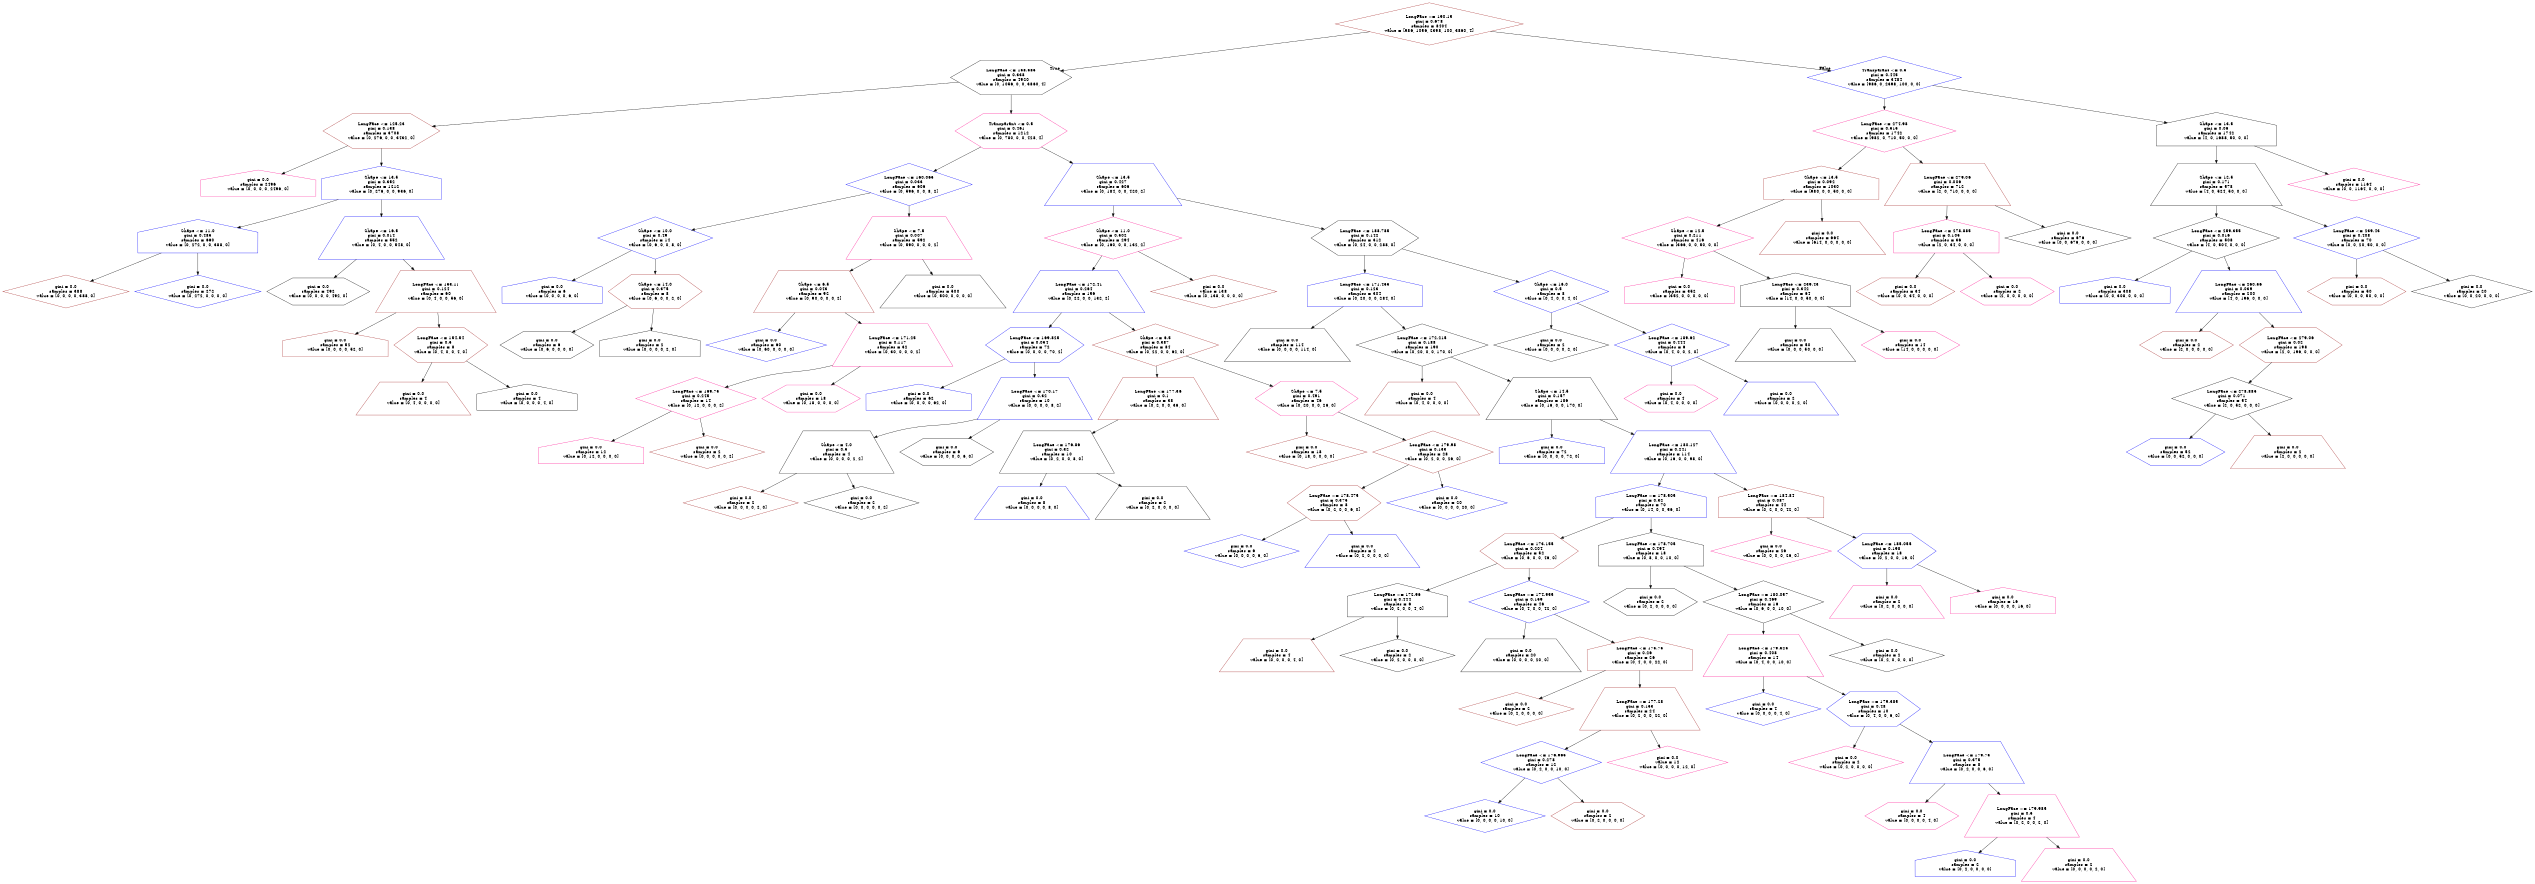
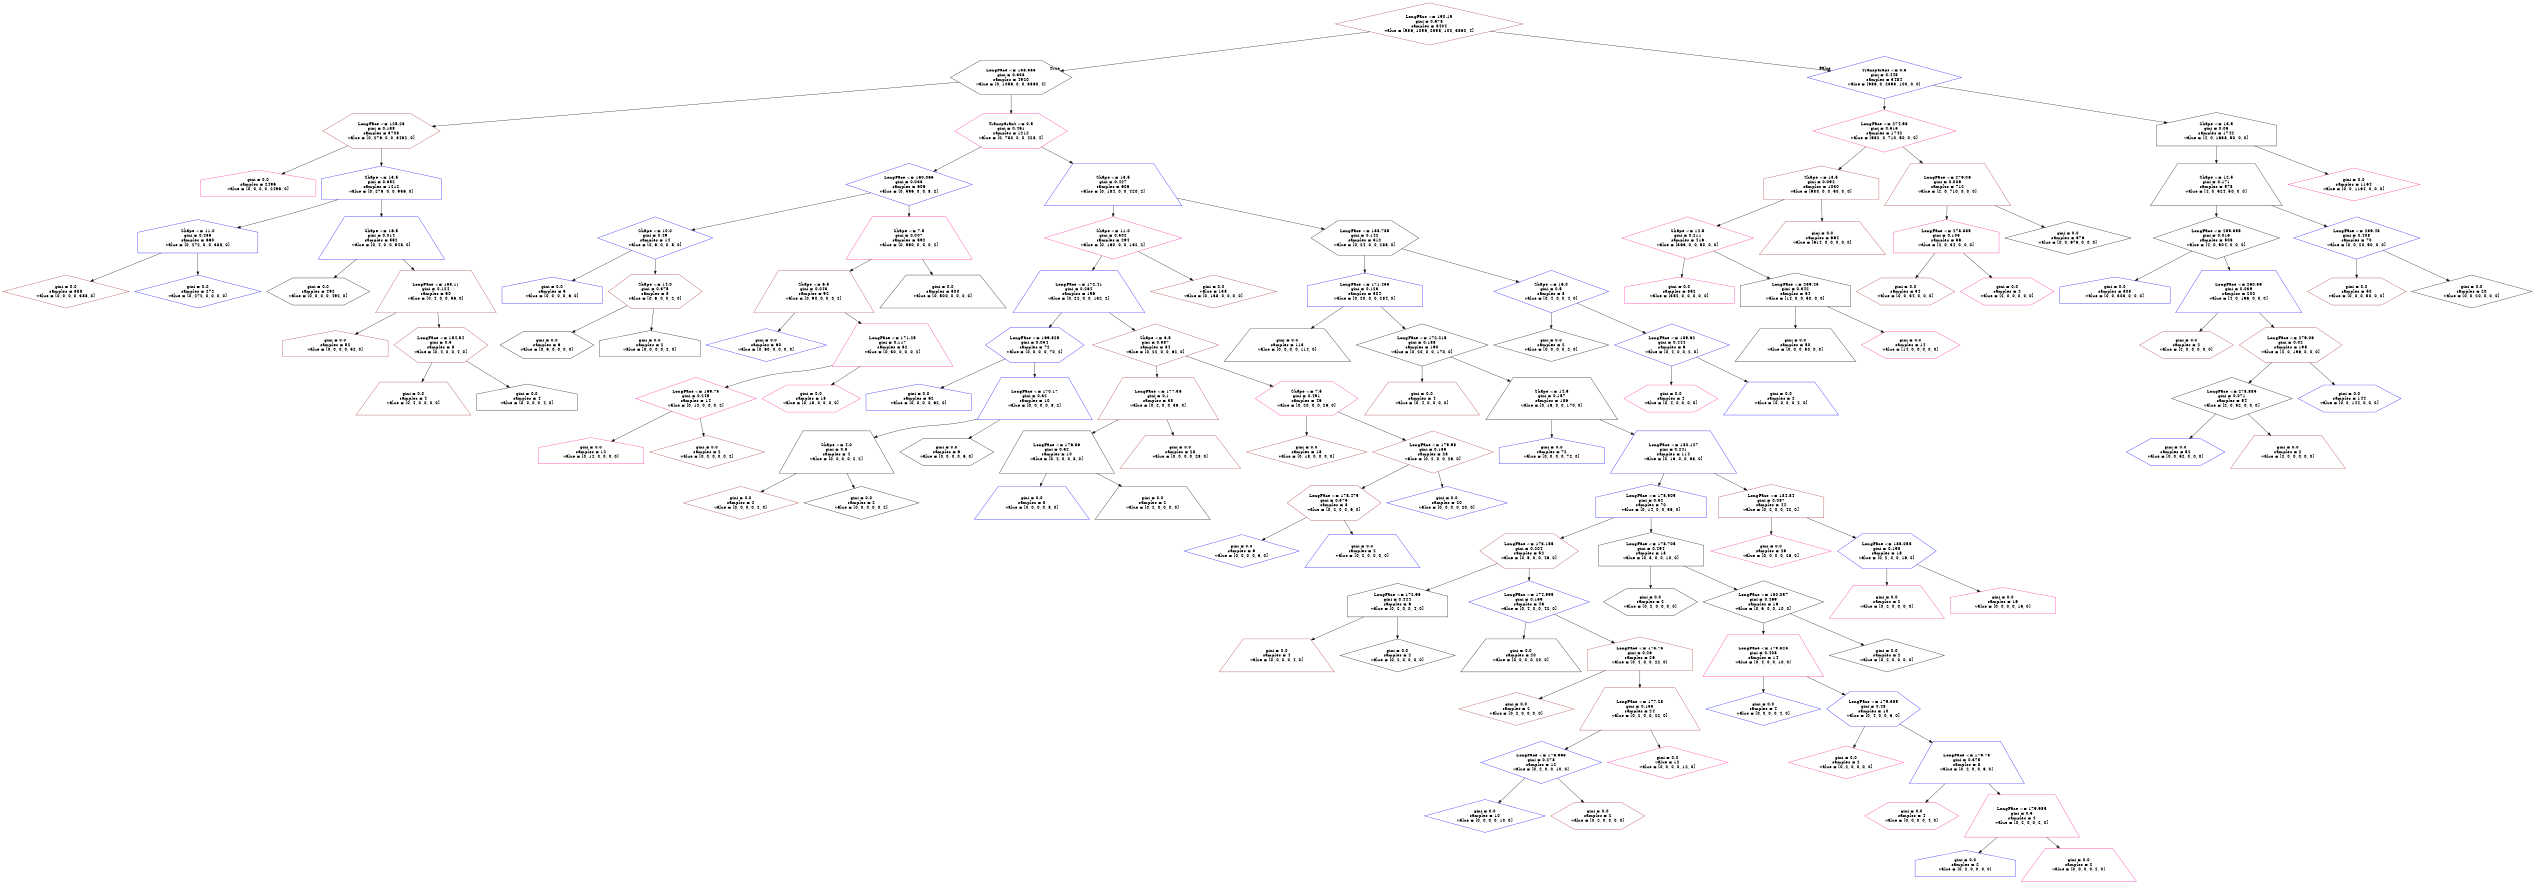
  digraph {
    node [color=blue shape=diamond]
    n1 [color=brown label="LongFace <= 190.15\ngini = 0.678\nsamples = 8404\nvalue = [986, 1056, 2398, 100, 3860, 4]"]
    n2 [color=black label="LongFace <= 158.585\ngini = 0.338\nsamples = 4920\nvalue = [0, 1056, 0, 0, 3860, 4]" shape=hexagon]
    n3 [label="Transparant <= 0.5\ngini = 0.445\nsamples = 3484\nvalue = [986, 0, 2398, 100, 0, 0]"]
    n4 [color=brown label="LongFace <= 125.23\ngini = 0.138\nsamples = 3708\nvalue = [0, 276, 0, 0, 3432, 0]" shape=hexagon]
    n5 [color=deeppink label="Transparant <= 0.5\ngini = 0.461\nsamples = 1212\nvalue = [0, 780, 0, 0, 428, 4]" shape=hexagon]
    n6 [color=deeppink label="LongFace <= 274.98\ngini = 0.515\nsamples = 1742\nvalue = [982, 0, 710, 50, 0, 0]"]
    n7 [color=black label="Shape <= 13.5\ngini = 0.06\nsamples = 1742\nvalue = [4, 0, 1688, 50, 0, 0]" shape=house]
    n8 [color=deeppink label="gini = 0.0\nsamples = 2496\nvalue = [0, 0, 0, 0, 2496, 0]" shape=house]
    n9 [label="Shape <= 13.5\ngini = 0.352\nsamples = 1212\nvalue = [0, 276, 0, 0, 936, 0]" shape=house]
    n10 [label="LongFace <= 160.065\ngini = 0.033\nsamples = 606\nvalue = [0, 596, 0, 0, 8, 2]"]
    n11 [label="Shape <= 13.5\ngini = 0.427\nsamples = 606\nvalue = [0, 184, 0, 0, 420, 2]" shape=trapezium]
    n12 [label="Shape <= 11.0\ngini = 0.485\nsamples = 660\nvalue = [0, 272, 0, 0, 388, 0]" shape=house]
    n13 [label="Shape <= 16.5\ngini = 0.014\nsamples = 552\nvalue = [0, 4, 0, 0, 548, 0]" shape=trapezium]
    n14 [color=brown label="gini = 0.0\nsamples = 388\nvalue = [0, 0, 0, 0, 388, 0]"]
    n15 [label="gini = 0.0\nsamples = 272\nvalue = [0, 272, 0, 0, 0, 0]"]
    n16 [color=black label="gini = 0.0\nsamples = 492\nvalue = [0, 0, 0, 0, 492, 0]" shape=hexagon]
    n17 [color=brown label="LongFace <= 153.11\ngini = 0.124\nsamples = 60\nvalue = [0, 4, 0, 0, 56, 0]" shape=trapezium]
    n18 [color=brown label="gini = 0.0\nsamples = 52\nvalue = [0, 0, 0, 0, 52, 0]" shape=house]
    n19 [color=brown label="LongFace <= 154.54\ngini = 0.5\nsamples = 8\nvalue = [0, 4, 0, 0, 4, 0]" shape=hexagon]
    n20 [color=brown label="gini = 0.0\nsamples = 4\nvalue = [0, 4, 0, 0, 0, 0]" shape=trapezium]
    n21 [color=black label="gini = 0.0\nsamples = 4\nvalue = [0, 0, 0, 0, 4, 0]" shape=house]
    n22 [label="Shape <= 10.0\ngini = 0.49\nsamples = 14\nvalue = [0, 6, 0, 0, 8, 0]"]
    n23 [color=deeppink label="Shape <= 7.5\ngini = 0.007\nsamples = 592\nvalue = [0, 590, 0, 0, 0, 2]" shape=trapezium]
    n24 [color=deeppink label="Shape <= 11.0\ngini = 0.502\nsamples = 294\nvalue = [0, 160, 0, 0, 132, 2]"]
    n25 [color=black label="LongFace <= 188.785\ngini = 0.142\nsamples = 312\nvalue = [0, 24, 0, 0, 288, 0]" shape=hexagon]
    n26 [label="gini = 0.0\nsamples = 6\nvalue = [0, 0, 0, 0, 6, 0]" shape=house]
    n27 [color=brown label="Shape <= 14.0\ngini = 0.375\nsamples = 8\nvalue = [0, 6, 0, 0, 2, 0]" shape=hexagon]
    n28 [color=brown label="Shape <= 6.5\ngini = 0.043\nsamples = 92\nvalue = [0, 90, 0, 0, 0, 2]" shape=trapezium]
    n29 [color=black label="gini = 0.0\nsamples = 500\nvalue = [0, 500, 0, 0, 0, 0]" shape=trapezium]
    n30 [color=black label="gini = 0.0\nsamples = 6\nvalue = [0, 6, 0, 0, 0, 0]" shape=hexagon]
    n31 [color=black label="gini = 0.0\nsamples = 2\nvalue = [0, 0, 0, 0, 2, 0]" shape=house]
    n32 [label="gini = 0.0\nsamples = 60\nvalue = [0, 60, 0, 0, 0, 0]"]
    n33 [color=deeppink label="LongFace <= 171.25\ngini = 0.117\nsamples = 32\nvalue = [0, 30, 0, 0, 0, 2]" shape=trapezium]
    n34 [color=deeppink label="LongFace <= 169.75\ngini = 0.245\nsamples = 14\nvalue = [0, 12, 0, 0, 0, 2]"]
    n35 [color=deeppink label="gini = 0.0\nsamples = 18\nvalue = [0, 18, 0, 0, 0, 0]" shape=hexagon]
    n36 [color=deeppink label="gini = 0.0\nsamples = 12\nvalue = [0, 12, 0, 0, 0, 0]" shape=house]
    n37 [color=brown label="gini = 0.0\nsamples = 2\nvalue = [0, 0, 0, 0, 0, 2]"]
    n38 [label="LongFace <= 172.41\ngini = 0.264\nsamples = 156\nvalue = [0, 22, 0, 0, 132, 2]" shape=trapezium]
    n39 [color=brown label="gini = 0.0\nvalue = 138\nvalue = [0, 138, 0, 0, 0, 0]"]
    n40 [label="LongFace <= 171.455\ngini = 0.123\nsamples = 304\nvalue = [0, 20, 0, 0, 284, 0]" shape=house]
    n41 [label="Shape <= 16.0\ngini = 0.5\nsamples = 8\nvalue = [0, 4, 0, 0, 4, 0]"]
    n42 [label="LongFace <= 169.825\ngini = 0.054\nsamples = 72\nvalue = [0, 0, 0, 0, 70, 2]" shape=hexagon]
    n43 [color=brown label="Shape <= 6.5\ngini = 0.387\nsamples = 84\nvalue = [0, 22, 0, 0, 62, 0]"]
    n44 [label="gini = 0.0\nsamples = 62\nvalue = [0, 0, 0, 0, 62, 0]" shape=house]
    n45 [label="LongFace <= 170.17\ngini = 0.32\nsamples = 10\nvalue = [0, 0, 0, 0, 8, 2]" shape=trapezium]
    n46 [color=brown label="LongFace <= 177.36\ngini = 0.1\nsamples = 38\nvalue = [0, 2, 0, 0, 36, 0]" shape=trapezium]
    n47 [color=deeppink label="Shape <= 7.5\ngini = 0.491\nsamples = 46\nvalue = [0, 20, 0, 0, 26, 0]" shape=hexagon]
    n48 [color=black label="Shape <= 4.0\ngini = 0.5\nsamples = 4\nvalue = [0, 0, 0, 0, 2, 2]" shape=trapezium]
    n49 [color=black label="gini = 0.0\nsamples = 6\nvalue = [0, 0, 0, 0, 6, 0]" shape=hexagon]
    n50 [color=brown label="gini = 0.0\nsamples = 2\nvalue = [0, 0, 0, 0, 2, 0]"]
    n51 [color=black label="gini = 0.0\nsamples = 2\nvalue = [0, 0, 0, 0, 0, 2]"]
    n52 [color=black label="LongFace <= 176.86\ngini = 0.32\nsamples = 10\nvalue = [0, 2, 0, 0, 8, 0]" shape=trapezium]
+   n53 [color=brown label="gini = 0.0\nsamples = 28\nvalue = [0, 0, 0, 0, 28, 0]" shape=trapezium]
    n54 [color=brown label="gini = 0.0\nsamples = 18\nvalue = [0, 18, 0, 0, 0, 0]"]
    n55 [color=brown label="LongFace <= 179.98\ngini = 0.133\nsamples = 28\nvalue = [0, 2, 0, 0, 26, 0]"]
    n56 [label="gini = 0.0\nsamples = 8\nvalue = [0, 0, 0, 0, 8, 0]" shape=trapezium]
    n57 [color=black label="gini = 0.0\nsamples = 2\nvalue = [0, 2, 0, 0, 0, 0]" shape=trapezium]
    n58 [color=brown label="LongFace <= 178.475\ngini = 0.375\nsamples = 8\nvalue = [0, 2, 0, 0, 6, 0]" shape=hexagon]
    n59 [label="gini = 0.0\nsamples = 20\nvalue = [0, 0, 0, 0, 20, 0]"]
    n60 [label="gini = 0.0\nsamples = 6\nvalue = [0, 0, 0, 0, 6, 0]"]
    n61 [label="gini = 0.0\nsamples = 2\nvalue = [0, 2, 0, 0, 0, 0]" shape=trapezium]
-   n62 [color=black label="gini = 0.0\nsamples = 114\nvalue = [0, 0, 0, 0, 114, 0]" shape=trapezium]
+   n62 [color=black label="gini = 0.0\nsamples = 113\nvalue = [0, 0, 0, 0, 114, 0]" shape=trapezium]
    n63 [color=black label="LongFace <= 172.215\ngini = 0.188\nsamples = 190\nvalue = [0, 20, 0, 0, 170, 0]"]
    n64 [color=black label="gini = 0.0\nsamples = 2\nvalue = [0, 0, 0, 0, 2, 0]"]
    n65 [label="LongFace <= 189.62\ngini = 0.444\nsamples = 6\nvalue = [0, 4, 0, 0, 2, 0]"]
    n66 [color=brown label="gini = 0.0\nsamples = 4\nvalue = [0, 4, 0, 0, 0, 0]" shape=trapezium]
    n67 [color=black label="Shape <= 14.5\ngini = 0.157\nsamples = 186\nvalue = [0, 16, 0, 0, 170, 0]" shape=trapezium]
    n68 [label="gini = 0.0\nsamples = 72\nvalue = [0, 0, 0, 0, 72, 0]" shape=house]
    n69 [label="LongFace <= 180.127\ngini = 0.241\nsamples = 114\nvalue = [0, 16, 0, 0, 98, 0]" shape=trapezium]
    n70 [label="LongFace <= 178.505\ngini = 0.32\nsamples = 70\nvalue = [0, 14, 0, 0, 56, 0]" shape=house]
    n71 [color=brown label="LongFace <= 184.84\ngini = 0.087\nsamples = 44\nvalue = [0, 2, 0, 0, 42, 0]" shape=house]
    n72 [color=brown label="LongFace <= 173.155\ngini = 0.204\nsamples = 52\nvalue = [0, 6, 0, 0, 46, 0]" shape=hexagon]
    n73 [color=black label="LongFace <= 178.705\ngini = 0.494\nsamples = 18\nvalue = [0, 8, 0, 0, 10, 0]" shape=house]
    n74 [color=deeppink label="gini = 0.0\nsamples = 26\nvalue = [0, 0, 0, 0, 26, 0]"]
    n75 [label="LongFace <= 185.055\ngini = 0.198\nsamples = 18\nvalue = [0, 2, 0, 0, 16, 0]" shape=hexagon]
    n76 [color=black label="LongFace <= 172.96\ngini = 0.444\nsamples = 6\nvalue = [0, 2, 0, 0, 4, 0]" shape=house]
    n77 [label="LongFace <= 174.955\ngini = 0.159\nsamples = 46\nvalue = [0, 4, 0, 0, 42, 0]"]
    n78 [color=black label="gini = 0.0\nsamples = 2\nvalue = [0, 2, 0, 0, 0, 0]" shape=hexagon]
    n79 [color=black label="LongFace <= 180.057\ngini = 0.469\nsamples = 16\nvalue = [0, 6, 0, 0, 10, 0]"]
    n80 [color=brown label="gini = 0.0\nsamples = 4\nvalue = [0, 0, 0, 0, 4, 0]" shape=trapezium]
    n81 [color=black label="gini = 0.0\nsamples = 2\nvalue = [0, 2, 0, 0, 0, 0]"]
    n82 [color=black label="gini = 0.0\nsamples = 20\nvalue = [0, 0, 0, 0, 20, 0]" shape=trapezium]
    n83 [color=brown label="LongFace <= 175.75\ngini = 0.26\nsamples = 26\nvalue = [0, 4, 0, 0, 22, 0]" shape=house]
    n84 [color=brown label="gini = 0.0\nsamples = 2\nvalue = [0, 2, 0, 0, 0, 0]"]
    n85 [color=brown label="LongFace <= 177.28\ngini = 0.153\nsamples = 24\nvalue = [0, 2, 0, 0, 22, 0]" shape=trapezium]
    n86 [label="LongFace <= 176.965\ngini = 0.278\nsamples = 12\nvalue = [0, 2, 0, 0, 10, 0]"]
    n87 [color=deeppink label="gini = 0.0\nvalue = 12\nvalue = [0, 0, 0, 0, 12, 0]"]
    n88 [label="gini = 0.0\nsamples = 10\nvalue = [0, 0, 0, 0, 10, 0]"]
    n89 [color=brown label="gini = 0.0\nsamples = 2\nvalue = [0, 2, 0, 0, 0, 0]" shape=hexagon]
    n90 [color=deeppink label="LongFace <= 179.325\ngini = 0.408\nsamples = 14\nvalue = [0, 4, 0, 0, 10, 0]" shape=trapezium]
    n91 [color=black label="gini = 0.0\nsamples = 2\nvalue = [0, 2, 0, 0, 0, 0]"]
    n92 [label="gini = 0.0\nsamples = 4\nvalue = [0, 0, 0, 0, 4, 0]"]
    n93 [label="LongFace <= 179.385\ngini = 0.48\nsamples = 10\nvalue = [0, 4, 0, 0, 6, 0]" shape=hexagon]
    n94 [color=deeppink label="gini = 0.0\nsamples = 2\nvalue = [0, 2, 0, 0, 0, 0]"]
    n95 [label="LongFace <= 179.73\ngini = 0.375\nsamples = 8\nvalue = [0, 2, 0, 0, 6, 0]" shape=trapezium]
    n96 [color=deeppink label="gini = 0.0\nsamples = 4\nvalue = [0, 0, 0, 0, 4, 0]" shape=hexagon]
    n97 [color=deeppink label="LongFace <= 179.985\ngini = 0.5\nsamples = 4\nvalue = [0, 2, 0, 0, 2, 0]" shape=trapezium]
    n98 [label="gini = 0.0\nsamples = 2\nvalue = [0, 2, 0, 0, 0, 0]" shape=house]
    n99 [color=deeppink label="gini = 0.0\nsamples = 2\nvalue = [0, 0, 0, 0, 2, 0]" shape=trapezium]
    n100 [color=deeppink label="gini = 0.0\nsamples = 2\nvalue = [0, 2, 0, 0, 0, 0]" shape=trapezium]
    n101 [color=deeppink label="gini = 0.0\nsamples = 16\nvalue = [0, 0, 0, 0, 16, 0]" shape=house]
    n102 [color=deeppink label="gini = 0.0\nsamples = 4\nvalue = [0, 4, 0, 0, 0, 0]" shape=hexagon]
    n103 [label="gini = 0.0\nsamples = 2\nvalue = [0, 0, 0, 0, 2, 0]" shape=trapezium]
    n104 [color=brown label="Shape <= 13.5\ngini = 0.092\nsamples = 1030\nvalue = [980, 0, 0, 50, 0, 0]" shape=house]
    n105 [color=brown label="LongFace <= 279.06\ngini = 0.006\nsamples = 712\nvalue = [2, 0, 710, 0, 0, 0]" shape=trapezium]
    n106 [color=black label="Shape <= 12.5\ngini = 0.171\nsamples = 578\nvalue = [4, 0, 524, 50, 0, 0]" shape=trapezium]
    n107 [color=deeppink label="gini = 0.0\nsamples = 1164\nvalue = [0, 0, 1164, 0, 0, 0]"]
    n108 [color=deeppink label="Shape <= 12.5\ngini = 0.211\nsamples = 416\nvalue = [366, 0, 0, 50, 0, 0]"]
    n109 [color=brown label="gini = 0.0\nsamples = 664\nvalue = [614, 0, 0, 0, 0, 0]" shape=trapezium]
    n110 [color=deeppink label="LongFace <= 278.885\ngini = 0.105\nsamples = 36\nvalue = [2, 0, 34, 0, 0, 0]" shape=house]
    n111 [color=black label="gini = 0.0\nsamples = 676\nvalue = [0, 0, 676, 0, 0, 0]"]
    n112 [color=deeppink label="gini = 0.0\nsamples = 352\nvalue = [352, 0, 0, 0, 0, 0]" shape=house]
    n113 [color=black label="LongFace <= 239.43\ngini = 0.342\nsamples = 64\nvalue = [14, 0, 0, 50, 0, 0]" shape=house]
    n114 [color=black label="gini = 0.0\nsamples = 50\nvalue = [0, 0, 0, 50, 0, 0]" shape=trapezium]
    n115 [color=deeppink label="gini = 0.0\nsamples = 14\nvalue = [14, 0, 0, 0, 0, 0]" shape=hexagon]
    n116 [color=brown label="gini = 0.0\nsamples = 34\nvalue = [0, 0, 34, 0, 0, 0]" shape=hexagon]
    n117 [color=deeppink label="gini = 0.0\nsamples = 2\nvalue = [2, 0, 0, 0, 0, 0]" shape=hexagon]
    n118 [color=black label="LongFace <= 259.355\ngini = 0.016\nsamples = 508\nvalue = [4, 0, 504, 0, 0, 0]"]
    n119 [label="LongFace <= 239.43\ngini = 0.408\nsamples = 70\nvalue = [0, 0, 20, 50, 0, 0]"]
    n120 [label="gini = 0.0\nsamples = 308\nvalue = [0, 0, 308, 0, 0, 0]" shape=house]
    n121 [label="LongFace <= 260.56\ngini = 0.039\nsamples = 200\nvalue = [4, 0, 196, 0, 0, 0]" shape=trapezium]
    n122 [color=brown label="gini = 0.0\nsamples = 50\nvalue = [0, 0, 0, 50, 0, 0]" shape=hexagon]
    n123 [color=black label="gini = 0.0\nsamples = 20\nvalue = [0, 0, 20, 0, 0, 0]"]
    n124 [color=brown label="gini = 0.0\nsamples = 2\nvalue = [2, 0, 0, 0, 0, 0]" shape=hexagon]
    n125 [color=brown label="LongFace <= 279.06\ngini = 0.02\nsamples = 198\nvalue = [2, 0, 196, 0, 0, 0]" shape=hexagon]
    n126 [color=black label="LongFace <= 278.885\ngini = 0.071\nsamples = 54\nvalue = [2, 0, 52, 0, 0, 0]"]
+   n127 [label="gini = 0.0\nsamples = 144\nvalue = [0, 0, 144, 0, 0, 0]" shape=hexagon]
    n128 [label="gini = 0.0\nsamples = 52\nvalue = [0, 0, 52, 0, 0, 0]" shape=hexagon]
    n129 [color=brown label="gini = 0.0\nsamples = 2\nvalue = [2, 0, 0, 0, 0, 0]" shape=trapezium]
    n1 -> n2 [headlabel=True labelangle=45 labeldistance=2.5]
    n1 -> n3 [headlabel=False labelangle=-45 labeldistance=2.5]
    n2 -> n4
    n2 -> n5
    n3 -> n6
    n3 -> n7
    n4 -> n8
    n4 -> n9
    n5 -> n10
    n5 -> n11
    n6 -> n104
    n6 -> n105
    n7 -> n106
    n7 -> n107
    n9 -> n12
    n9 -> n13
    n10 -> n22
    n10 -> n23
    n11 -> n24
    n11 -> n25
    n12 -> n14
    n12 -> n15
    n13 -> n16
    n13 -> n17
    n17 -> n18
    n17 -> n19
    n19 -> n20
    n19 -> n21
    n22 -> n26
    n22 -> n27
    n23 -> n28
    n23 -> n29
    n24 -> n38
    n24 -> n39
    n25 -> n40
    n25 -> n41
    n27 -> n30
    n27 -> n31
    n28 -> n32
    n28 -> n33
    n33 -> n34
    n33 -> n35
    n34 -> n36
    n34 -> n37
    n38 -> n42
    n38 -> n43
    n40 -> n62
    n40 -> n63
    n41 -> n64
    n41 -> n65
    n42 -> n44
    n42 -> n45
    n43 -> n46
    n43 -> n47
    n45 -> n48
    n45 -> n49
    n46 -> n52
+   n46 -> n53
    n47 -> n54
    n47 -> n55
    n48 -> n50
    n48 -> n51
    n52 -> n56
    n52 -> n57
    n55 -> n58
    n55 -> n59
    n58 -> n60
    n58 -> n61
    n63 -> n66
    n63 -> n67
    n65 -> n102
    n65 -> n103
    n67 -> n68
    n67 -> n69
    n69 -> n70
    n69 -> n71
    n70 -> n72
    n70 -> n73
    n71 -> n74
    n71 -> n75
    n72 -> n76
    n72 -> n77
    n73 -> n78
    n73 -> n79
    n75 -> n100
    n75 -> n101
    n76 -> n80
    n76 -> n81
    n77 -> n82
    n77 -> n83
    n79 -> n90
    n79 -> n91
    n83 -> n84
    n83 -> n85
    n85 -> n86
    n85 -> n87
    n86 -> n88
    n86 -> n89
    n90 -> n92
    n90 -> n93
    n93 -> n94
    n93 -> n95
    n95 -> n96
    n95 -> n97
    n97 -> n98
    n97 -> n99
    n104 -> n108
    n104 -> n109
    n105 -> n110
    n105 -> n111
    n106 -> n118
    n106 -> n119
    n108 -> n112
    n108 -> n113
    n110 -> n116
    n110 -> n117
    n113 -> n114
    n113 -> n115
    n118 -> n120
    n118 -> n121
    n119 -> n122
    n119 -> n123
    n121 -> n124
    n121 -> n125
    n125 -> n126
+   n125 -> n127
    n126 -> n128
    n126 -> n129
  }
